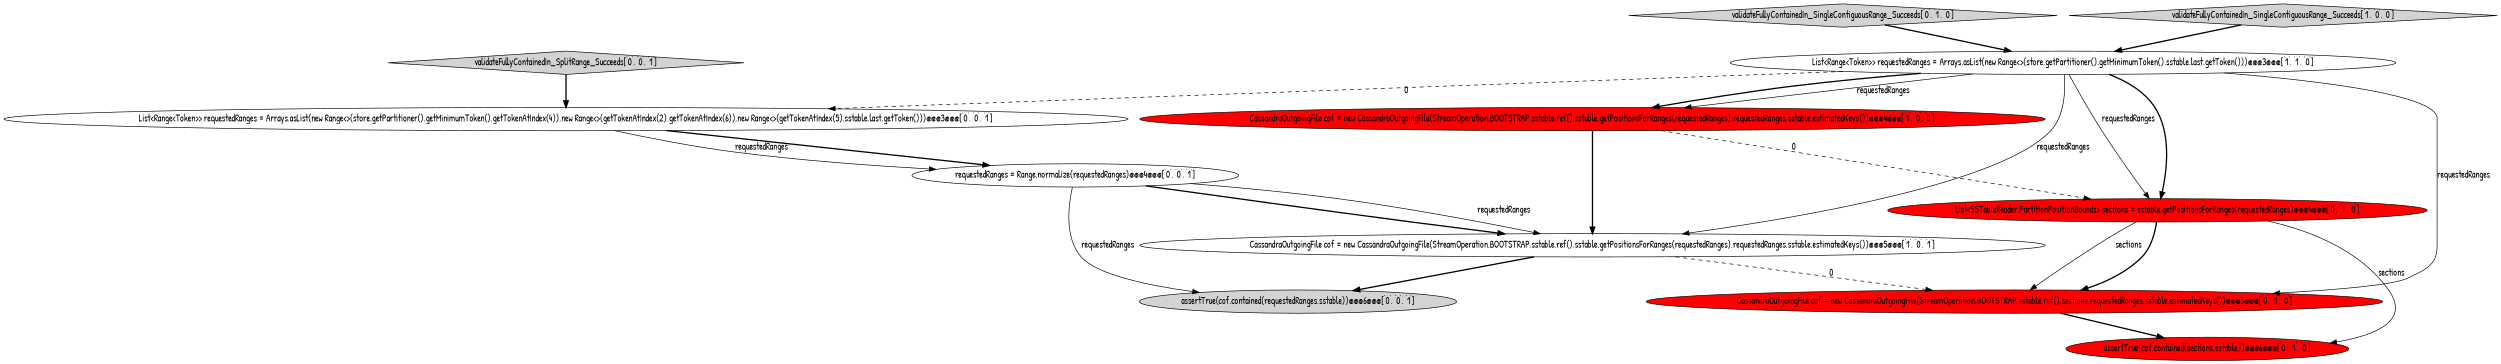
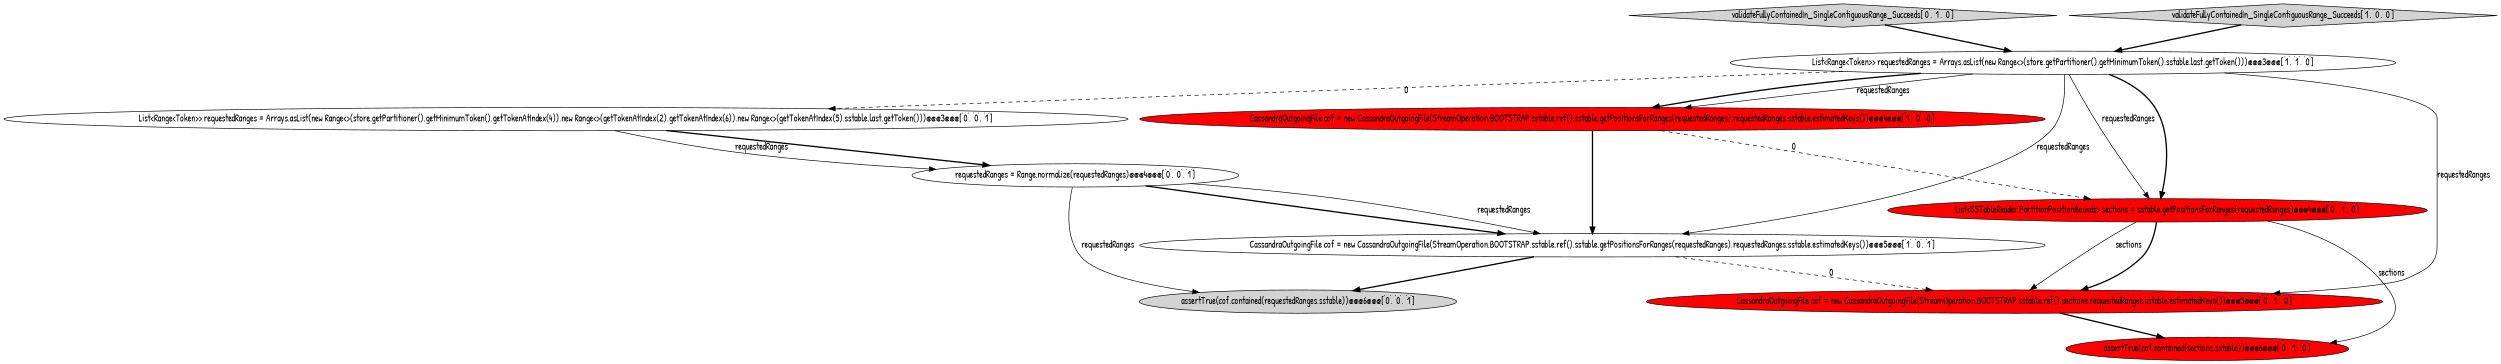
  digraph {
    fontname="Patrick Hand"
    node [fillcolor=white shape=ellipse style=filled fontname="Patrick Hand"]
    edge [style=bold fontname="Patrick Hand"]
    n1 [label="requestedRanges = Range.normalize(requestedRanges)@@@4@@@['0', '0', '1']"]
    n2 [label="CassandraOutgoingFile cof = new CassandraOutgoingFile(StreamOperation.BOOTSTRAP,sstable.ref(),sstable.getPositionsForRanges(requestedRanges),requestedRanges,sstable.estimatedKeys())@@@5@@@['1', '0', '1']"]
    n3 [fillcolor=lightgray label="assertTrue(cof.contained(requestedRanges,sstable))@@@6@@@['0', '0', '1']"]
    n4 [fillcolor=red label="CassandraOutgoingFile cof = new CassandraOutgoingFile(StreamOperation.BOOTSTRAP,sstable.ref(),sstable.getPositionsForRanges(requestedRanges),requestedRanges,sstable.estimatedKeys())@@@4@@@['1', '0', '0']"]
    n5 [fillcolor=red label="List<SSTableReader.PartitionPositionBounds> sections = sstable.getPositionsForRanges(requestedRanges)@@@4@@@['0', '1', '0']"]
    n6 [fillcolor=red label="assertTrue(cof.contained(sections,sstable))@@@6@@@['0', '1', '0']"]
-   n7 [fillcolor=lightgray label="validateFullyContainedIn_SplitRange_Succeeds['0', '0', '1']" shape=diamond]
    n8 [label="List<Range<Token>> requestedRanges = Arrays.asList(new Range<>(store.getPartitioner().getMinimumToken(),getTokenAtIndex(4)),new Range<>(getTokenAtIndex(2),getTokenAtIndex(6)),new Range<>(getTokenAtIndex(5),sstable.last.getToken()))@@@3@@@['0', '0', '1']"]
    n9 [fillcolor=lightgray label="validateFullyContainedIn_SingleContiguousRange_Succeeds['0', '1', '0']" shape=diamond]
    n10 [label="List<Range<Token>> requestedRanges = Arrays.asList(new Range<>(store.getPartitioner().getMinimumToken(),sstable.last.getToken()))@@@3@@@['1', '1', '0']"]
    n11 [fillcolor=red label="CassandraOutgoingFile cof = new CassandraOutgoingFile(StreamOperation.BOOTSTRAP,sstable.ref(),sections,requestedRanges,sstable.estimatedKeys())@@@5@@@['0', '1', '0']"]
    n12 [fillcolor=lightgray label="validateFullyContainedIn_SingleContiguousRange_Succeeds['1', '0', '0']" shape=diamond]
    n1 -> n2
    n1 -> n2 [label=requestedRanges style=solid]
    n1 -> n3 [label=requestedRanges style=solid]
    n2 -> n3
    n2 -> n11 [label=0 style=dashed]
    n4 -> n2
    n4 -> n5 [label=0 style=dashed]
    n5 -> n6 [label=sections style=solid]
    n5 -> n11 [label=sections style=solid]
    n5 -> n11
-   n7 -> n8
    n8 -> n1
    n8 -> n1 [label=requestedRanges style=solid]
    n9 -> n10
    n10 -> n2 [label=requestedRanges style=solid]
    n10 -> n4
    n10 -> n4 [label=requestedRanges style=solid]
    n10 -> n5 [label=requestedRanges style=solid]
    n10 -> n5
    n10 -> n8 [label=0 style=dashed]
    n10 -> n11 [label=requestedRanges style=solid]
    n11 -> n6
    n12 -> n10
  }
